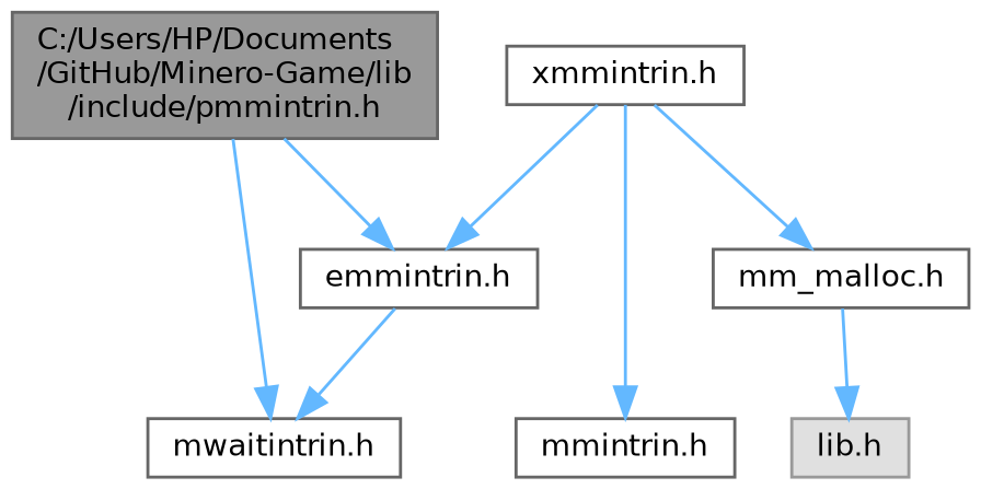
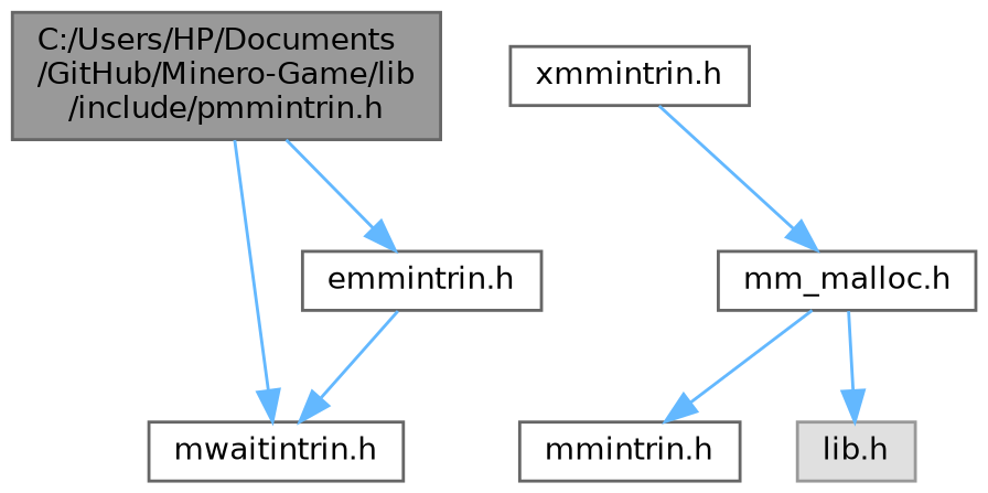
  digraph {
    node [color=grey40 fillcolor=white fontname=Helvetica fontsize=10 shape=box style=filled]
    edge [color=steelblue1 fontname=Helvetica fontsize=10 labelfontname=Helvetica labelfontsize=10 style=solid]
    n1 [color=gray40 fillcolor=grey60 fontcolor=black height=0.2 label="C:/Users/HP/Documents\l/GitHub/Minero-Game/lib\l/include/pmmintrin.h" width=0.4]
    n2 [height=0.2 label="emmintrin.h" width=0.4]
    n3 [height=0.2 label="mwaitintrin.h" width=0.4]
    n4 [height=0.2 label="xmmintrin.h" width=0.4]
    n5 [height=0.2 label="mmintrin.h" width=0.4]
    n6 [height=0.2 label="mm_malloc.h" width=0.4]
    n7 [color=grey60 fillcolor="#E0E0E0" height=0.2 label="lib.h" width=0.4]
    n1 -> n2
    n1 -> n3
    n2 -> n3
-   n4 -> n2
-   n4 -> n5
+   n6 -> n5
    n4 -> n6
    n6 -> n7
  }
